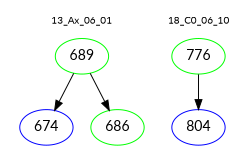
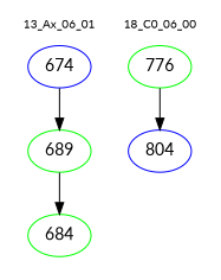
  digraph {
    fontname=Lato
    node [color=green fontname=Lato]
    edge [color=black fontname=Lato]
    n1 [label=689]
    n2 [color=blue label=674]
-   n3 [label=686]
+   n3 [label=684]
    n4 [label=776]
    n5 [color=blue label=804]
    subgraph cluster_1 {
      color=white
      fontsize=10
      label="13_Ax_06_01"
      n1
      n2
      n3
    }
    subgraph cluster_2 {
      color=white
      fontsize=10
-     label="18_C0_06_10"
+     label="18_C0_06_00"
      n4
      n5
    }
-   n1 -> n2
+   n2 -> n1
    n1 -> n3
    n4 -> n5
  }
